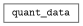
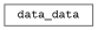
  digraph {
    rankdir=TB
    fontname="Courier Prime"
-   n1 [color=grey40 fillcolor=white fontname="Courier Prime" fontsize=10 height=0.2 label=quant_data shape=box style=filled width=0.4]
+   n1 [color=grey40 fillcolor=white fontname="Courier Prime" fontsize=10 height=0.2 label=data_data shape=box style=filled width=0.4]
  }
